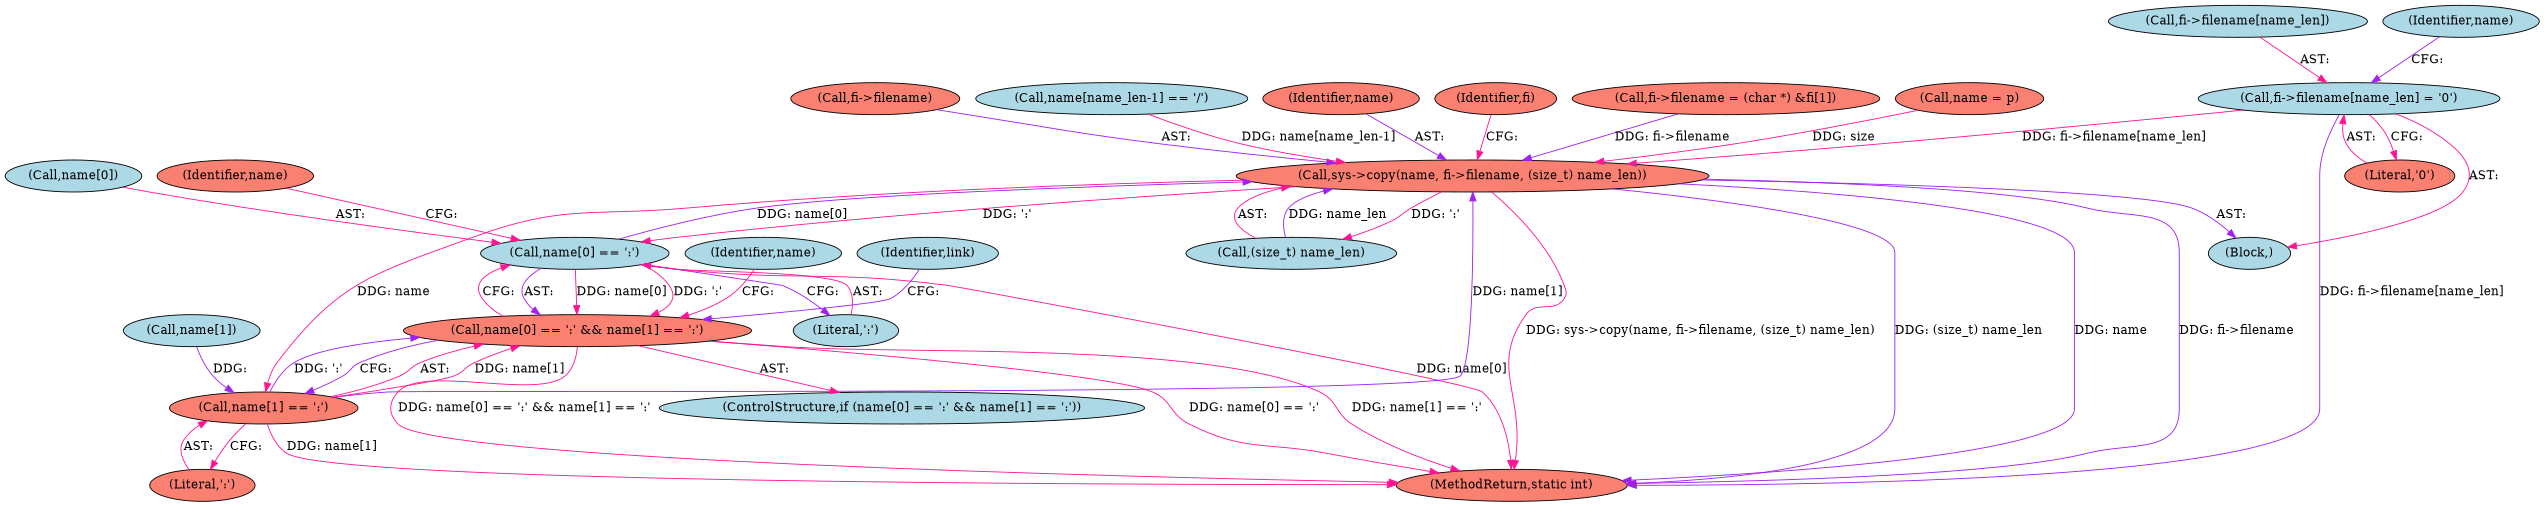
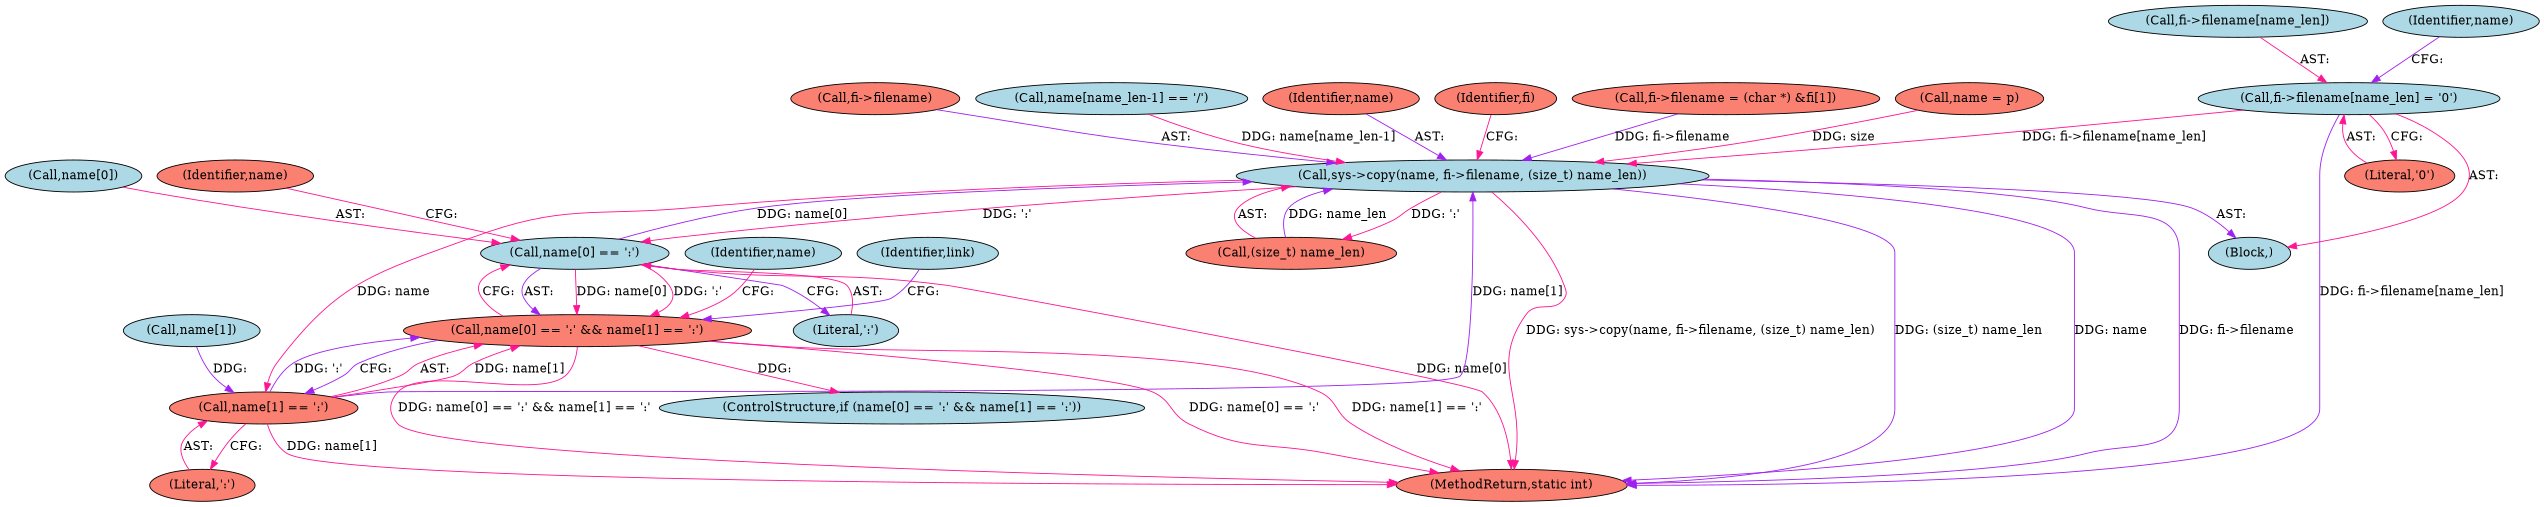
  digraph {
    node [fillcolor=lightblue style=filled]
    edge [color=deeppink]
    n1 [label="(Call,fi->filename[name_len] = '\0')"]
-   n2 [fillcolor=salmon label="(Call,sys->copy(name, fi->filename, (size_t) name_len))"]
+   n2 [label="(Call,sys->copy(name, fi->filename, (size_t) name_len))"]
    n3 [label="(Block,)"]
    n4 [fillcolor=salmon label="(Literal,'\0')"]
    n5 [fillcolor=salmon label="(MethodReturn,static int)"]
    n6 [label="(Call,name[0] == ':')"]
    n7 [fillcolor=salmon label="(Call,name[1] == ':')"]
-   n8 [label="(Call,(size_t) name_len)"]
+   n8 [fillcolor=salmon label="(Call,(size_t) name_len)"]
    n9 [fillcolor=salmon label="(Call,name[0] == ':' && name[1] == ':')"]
    n10 [label="(Literal,':')"]
    n11 [fillcolor=salmon label="(Literal,':')"]
    n12 [label="(ControlStructure,if (name[0] == ':' && name[1] == ':'))"]
    n13 [label="(Identifier,name)"]
    n14 [fillcolor=salmon label="(Call,fi->filename = (char *) &fi[1])"]
    n15 [fillcolor=salmon label="(Identifier,name)"]
    n16 [label="(Call,name[0])"]
    n17 [fillcolor=salmon label="(Call,name = p)"]
    n18 [fillcolor=salmon label="(Call,fi->filename)"]
    n19 [label="(Call,name[name_len-1] == '/')"]
    n20 [label="(Identifier,link)"]
    n21 [label="(Call,fi->filename[name_len])"]
    n22 [label="(Call,name[1])"]
    n23 [fillcolor=salmon label="(Identifier,name)"]
    n24 [label="(Identifier,name)"]
    n25 [fillcolor=salmon label="(Identifier,fi)"]
    n1 -> n2 [label="DDG: fi->filename[name_len]"]
    n1 -> n3 [label="AST: "]
    n1 -> n4 [label="CFG: "]
    n1 -> n5 [color=purple label="DDG: fi->filename[name_len]"]
    n2 -> n3 [color=purple label="AST: "]
    n2 -> n5 [color=purple label="DDG: fi->filename"]
    n2 -> n5 [label="DDG: sys->copy(name, fi->filename, (size_t) name_len)"]
    n2 -> n5 [color=purple label="DDG: (size_t) name_len"]
    n2 -> n5 [color=purple label="DDG: name"]
    n2 -> n6 [label="DDG: ':'"]
    n2 -> n7 [label="DDG: name"]
    n2 -> n8 [label="DDG: ':'"]
    n4 -> n1 [label="AST: "]
    n6 -> n2 [color=purple label="DDG: name[0]"]
    n6 -> n5 [label="DDG: name[0]"]
    n6 -> n9 [color=purple label="AST: "]
    n6 -> n9 [label="DDG: name[0]"]
    n6 -> n9 [label="DDG: ':'"]
    n6 -> n10 [color=purple label="CFG: "]
    n7 -> n2 [color=purple label="DDG: name[1]"]
    n7 -> n5 [label="DDG: name[1]"]
    n7 -> n9 [label="AST: "]
    n7 -> n9 [label="DDG: name[1]"]
    n7 -> n9 [color=purple label="DDG: ':'"]
    n7 -> n11 [label="CFG: "]
    n8 -> n2 [label="AST: "]
    n8 -> n2 [color=purple label="DDG: name_len"]
    n9 -> n5 [label="DDG: name[0] == ':' && name[1] == ':'"]
    n9 -> n5 [label="DDG: name[0] == ':'"]
    n9 -> n5 [label="DDG: name[1] == ':'"]
    n9 -> n6 [label="CFG: "]
    n9 -> n7 [color=purple label="CFG: "]
-   n9 -> n12 [label="AST: "]
+   n9 -> n12 [label="DDG: "]
    n10 -> n6 [label="AST: "]
    n11 -> n7 [label="AST: "]
    n13 -> n9 [label="CFG: "]
    n14 -> n2 [color=purple label="DDG: fi->filename"]
    n15 -> n6 [label="CFG: "]
    n16 -> n6 [label="AST: "]
    n17 -> n2 [label="DDG: size"]
    n18 -> n2 [color=purple label="AST: "]
    n19 -> n2 [label="DDG: name[name_len-1]"]
    n20 -> n9 [color=purple label="CFG: "]
    n21 -> n1 [label="AST: "]
    n22 -> n7 [color=purple label="DDG: "]
    n23 -> n2 [color=purple label="AST: "]
    n24 -> n1 [color=purple label="CFG: "]
    n25 -> n2 [label="CFG: "]
  }
